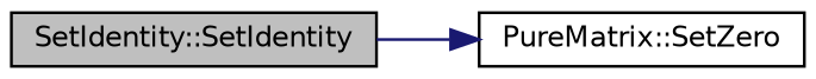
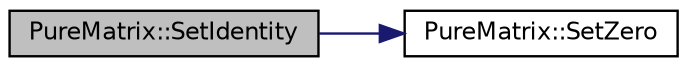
  digraph {
    rankdir=LR
    node [color=black fontname=Helvetica fontsize=10 shape=record style=filled]
-   n1 [fillcolor=grey75 fontcolor=black height=0.2 label="SetIdentity::SetIdentity" width=0.4]
+   n1 [fillcolor=grey75 fontcolor=black height=0.2 label="PureMatrix::SetIdentity" width=0.4]
    n2 [fillcolor=white height=0.2 label="PureMatrix::SetZero" width=0.4]
    n1 -> n2 [color=midnightblue fontname=Helvetica fontsize=10 labelfontname=Helvetica labelfontsize=10 style=solid]
  }
